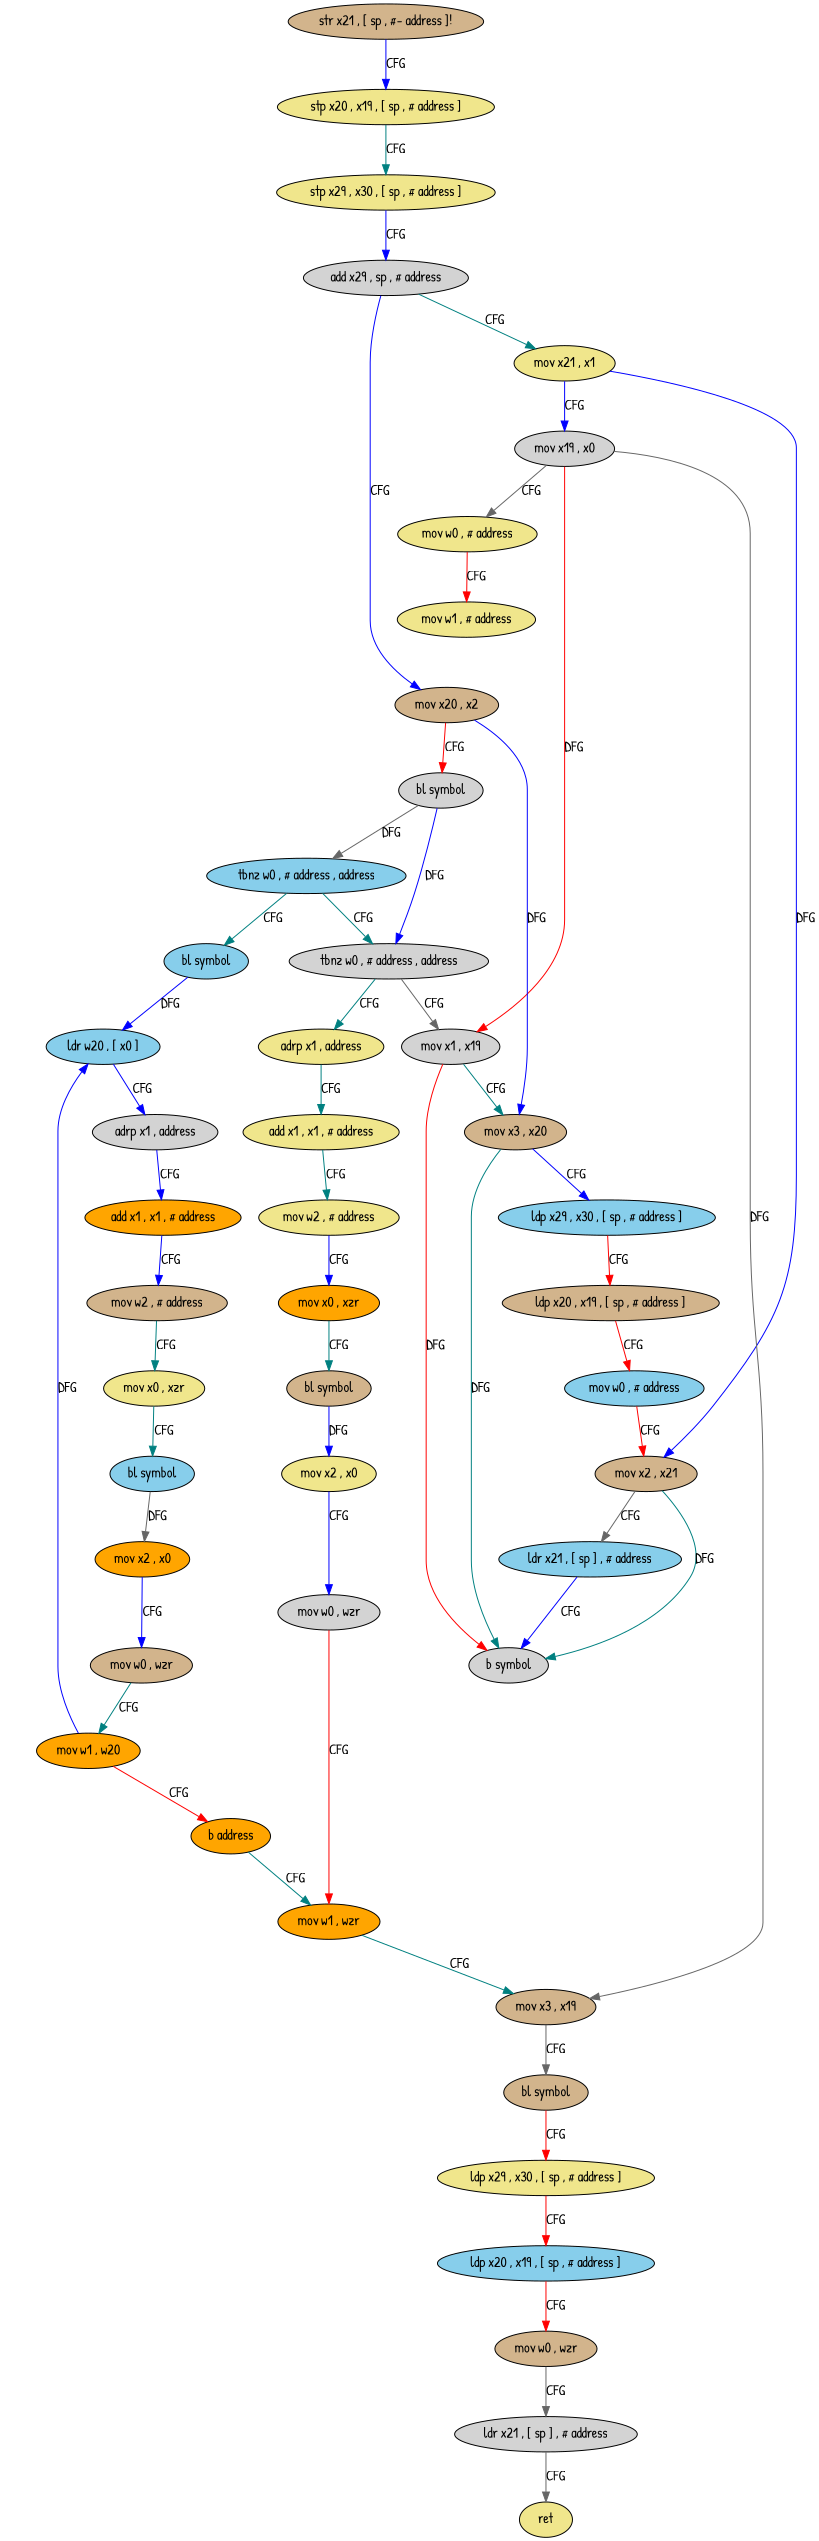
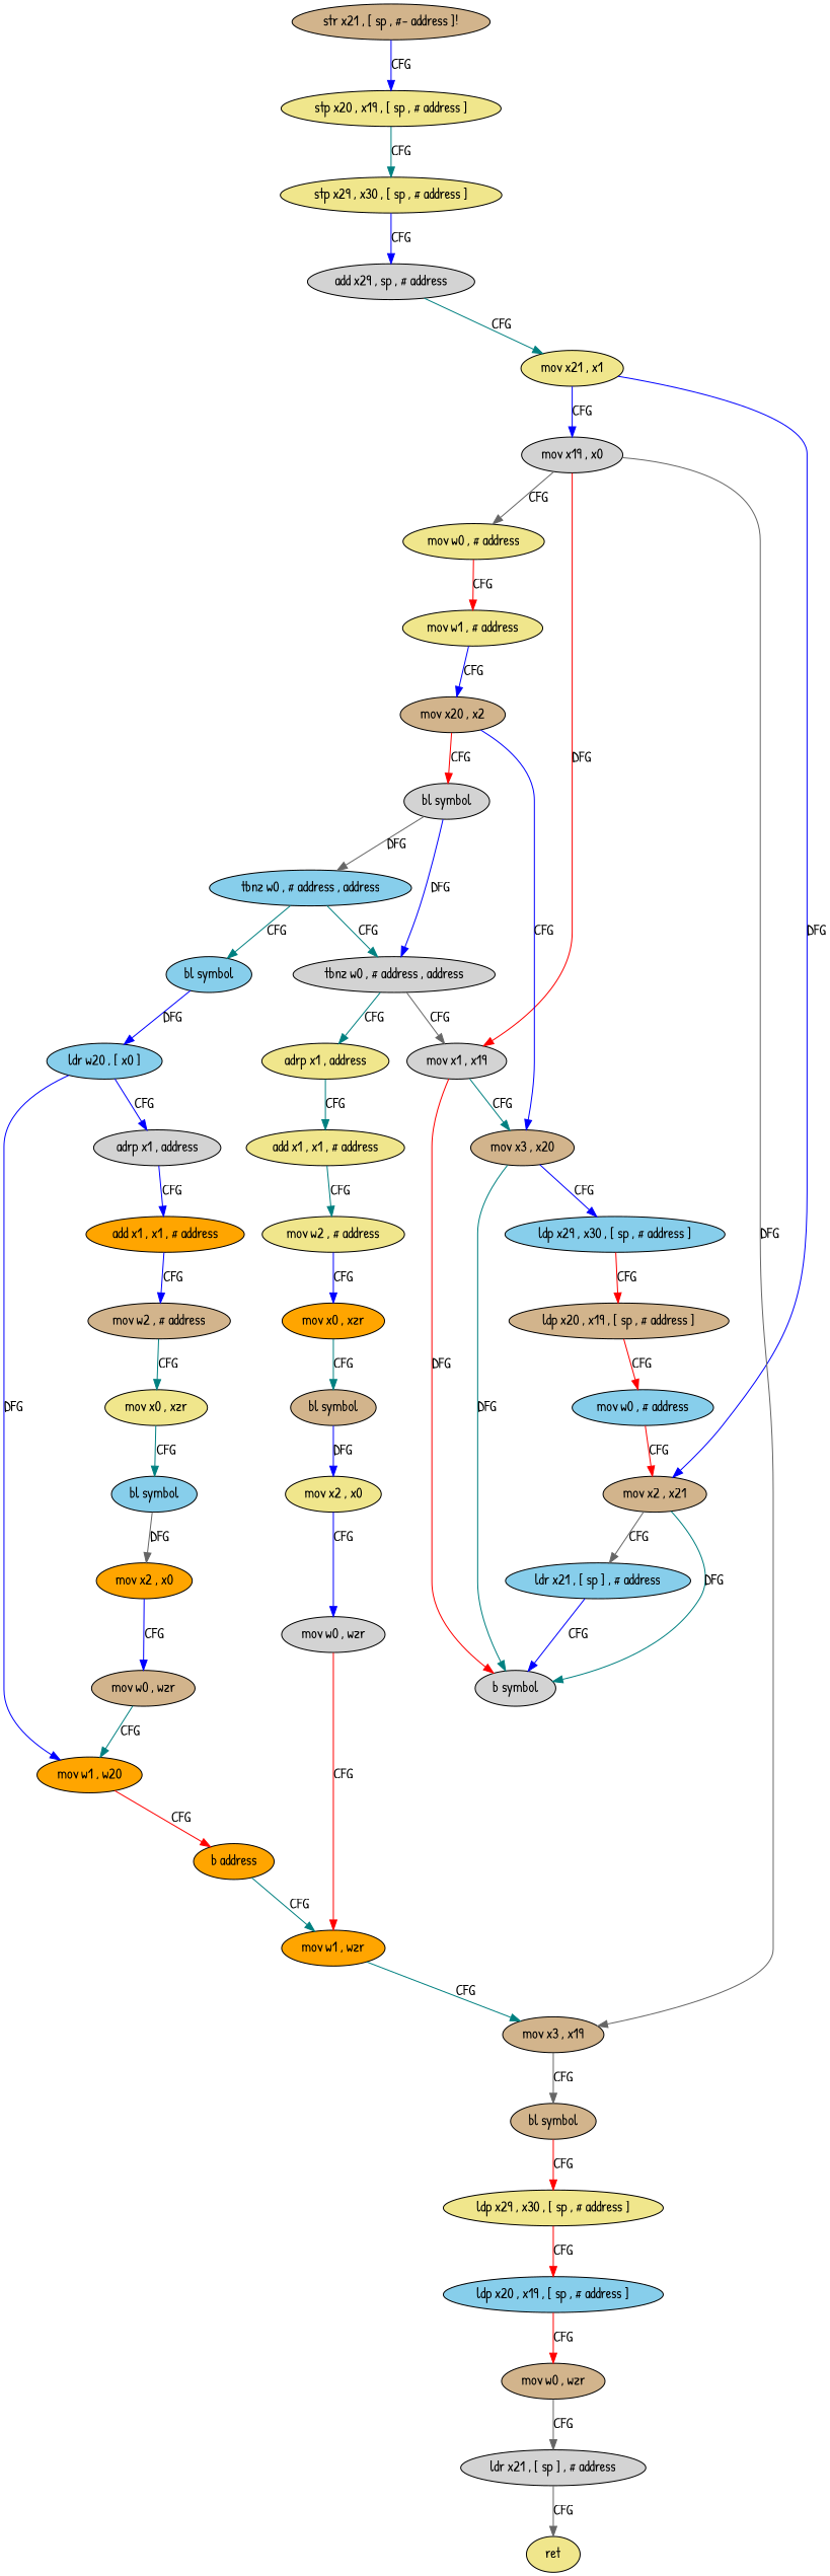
  digraph {
    fontname="Patrick Hand"
    node [fillcolor=khaki fontname="Patrick Hand" style=filled]
    edge [color=blue fontname="Patrick Hand"]
    n1 [fillcolor=tan label="str x21 , [ sp , #- address ]!"]
    n2 [label="stp x20 , x19 , [ sp , # address ]"]
    n3 [label="stp x29 , x30 , [ sp , # address ]"]
    n4 [fillcolor=lightgrey label="add x29 , sp , # address"]
    n5 [label="mov x21 , x1"]
    n6 [fillcolor=lightgrey label="mov x19 , x0"]
    n7 [fillcolor=tan label="mov x2 , x21"]
    n8 [label="mov w0 , # address"]
    n9 [fillcolor=tan label="mov x3 , x19"]
    n10 [fillcolor=lightgrey label="mov x1 , x19"]
    n11 [fillcolor=lightgrey label="b symbol"]
    n12 [fillcolor=skyblue label="ldr x21 , [ sp ] , # address"]
    n13 [label="mov w1 , # address"]
    n14 [fillcolor=tan label="bl symbol"]
    n15 [fillcolor=tan label="mov x3 , x20"]
    n16 [fillcolor=tan label="mov x20 , x2"]
    n17 [fillcolor=lightgrey label="bl symbol"]
    n18 [fillcolor=skyblue label="tbnz w0 , # address , address"]
    n19 [fillcolor=lightgrey label="tbnz w0 , # address , address"]
    n20 [fillcolor=skyblue label="ldp x29 , x30 , [ sp , # address ]"]
    n21 [fillcolor=skyblue label="bl symbol"]
    n22 [label="adrp x1 , address"]
    n23 [fillcolor=skyblue label="ldr w20 , [ x0 ]"]
    n24 [fillcolor=lightgrey label="adrp x1 , address"]
    n25 [fillcolor=orange label="mov w1 , w20"]
    n26 [label="add x1 , x1 , # address"]
    n27 [fillcolor=orange label="add x1 , x1 , # address"]
    n28 [fillcolor=orange label="b address"]
    n29 [fillcolor=tan label="mov w2 , # address"]
    n30 [label="mov x0 , xzr"]
    n31 [fillcolor=skyblue label="bl symbol"]
    n32 [fillcolor=orange label="mov x2 , x0"]
    n33 [fillcolor=tan label="mov w0 , wzr"]
    n34 [fillcolor=orange label="mov w1 , wzr"]
    n35 [label="ldp x29 , x30 , [ sp , # address ]"]
    n36 [label="mov w2 , # address"]
    n37 [fillcolor=skyblue label="ldp x20 , x19 , [ sp , # address ]"]
    n38 [fillcolor=tan label="mov w0 , wzr"]
    n39 [fillcolor=lightgrey label="ldr x21 , [ sp ] , # address"]
    n40 [label=ret]
    n41 [fillcolor=orange label="mov x0 , xzr"]
    n42 [fillcolor=tan label="bl symbol"]
    n43 [label="mov x2 , x0"]
    n44 [fillcolor=lightgrey label="mov w0 , wzr"]
    n45 [fillcolor=tan label="ldp x20 , x19 , [ sp , # address ]"]
    n46 [fillcolor=skyblue label="mov w0 , # address"]
    n1 -> n2 [label=CFG]
    n2 -> n3 [color=teal label=CFG]
    n3 -> n4 [label=CFG]
    n4 -> n5 [color=teal label=CFG]
    n5 -> n6 [label=CFG]
    n5 -> n7 [label=DFG]
    n6 -> n8 [color=gray40 label=CFG]
    n6 -> n9 [color=gray40 label=DFG]
    n6 -> n10 [color=red label=DFG]
    n7 -> n11 [color=teal label=DFG]
    n7 -> n12 [color=gray40 label=CFG]
    n8 -> n13 [color=red label=CFG]
    n9 -> n14 [color=gray40 label=CFG]
    n10 -> n11 [color=red label=DFG]
    n10 -> n15 [color=teal label=CFG]
    n12 -> n11 [label=CFG]
-   n4 -> n16 [label=CFG]
+   n13 -> n16 [label=CFG]
    n14 -> n35 [color=red label=CFG]
    n15 -> n11 [color=teal label=DFG]
    n15 -> n20 [label=CFG]
-   n16 -> n15 [label=DFG]
+   n16 -> n15 [label=CFG]
    n16 -> n17 [color=red label=CFG]
    n17 -> n18 [color=gray40 label=DFG]
    n17 -> n19 [label=DFG]
    n18 -> n19 [color=teal label=CFG]
    n18 -> n21 [color=teal label=CFG]
    n19 -> n10 [color=gray40 label=CFG]
    n19 -> n22 [color=teal label=CFG]
    n20 -> n45 [color=red label=CFG]
    n21 -> n23 [label=DFG]
    n22 -> n26 [color=teal label=CFG]
    n23 -> n24 [label=CFG]
-   n25 -> n23 [label=DFG]
+   n23 -> n25 [label=DFG]
    n24 -> n27 [label=CFG]
    n25 -> n28 [color=red label=CFG]
    n26 -> n36 [color=teal label=CFG]
    n27 -> n29 [label=CFG]
    n28 -> n34 [color=teal label=CFG]
    n29 -> n30 [color=teal label=CFG]
    n30 -> n31 [color=teal label=CFG]
    n31 -> n32 [color=gray40 label=DFG]
    n32 -> n33 [label=CFG]
    n33 -> n25 [color=teal label=CFG]
    n34 -> n9 [color=teal label=CFG]
    n35 -> n37 [color=red label=CFG]
    n36 -> n41 [label=CFG]
    n37 -> n38 [color=red label=CFG]
    n38 -> n39 [color=gray40 label=CFG]
    n39 -> n40 [color=gray40 label=CFG]
    n41 -> n42 [color=teal label=CFG]
    n42 -> n43 [label=DFG]
    n43 -> n44 [label=CFG]
    n44 -> n34 [color=red label=CFG]
    n45 -> n46 [color=red label=CFG]
    n46 -> n7 [color=red label=CFG]
  }
